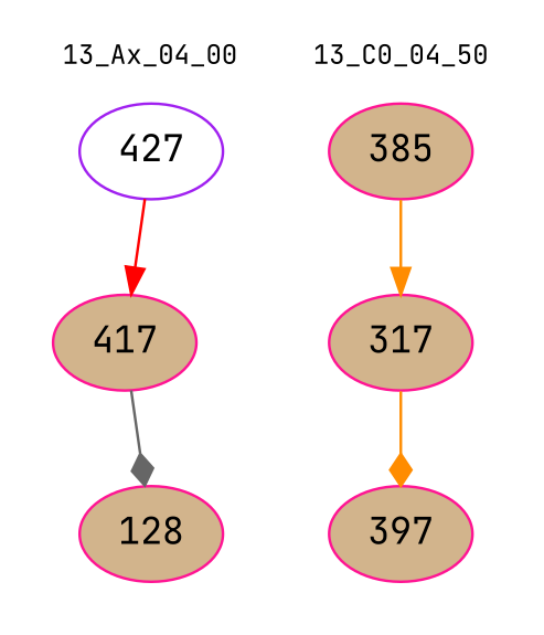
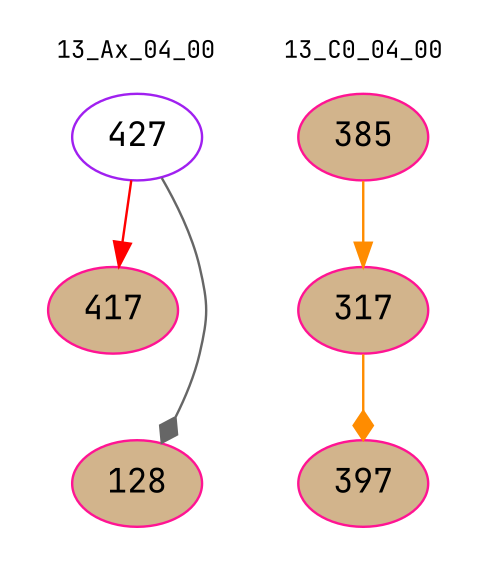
  digraph {
    fontname="JetBrains Mono"
    node [color=deeppink fillcolor=tan fontname="JetBrains Mono" style=filled]
    edge [arrowhead=normal color=darkorange fontname="JetBrains Mono" style=solid]
    n1 [color=purple fillcolor=white label=427]
    n2 [label=417]
    n3 [label=128]
    n4 [label=385]
    n5 [label=317]
    n6 [label=397]
    subgraph cluster_1 {
      color=white
      fontsize=10
      label="13_Ax_04_00"
      n1
      n2
      n3
    }
    subgraph cluster_2 {
      color=white
      fontsize=10
-     label="13_C0_04_50"
+     label="13_C0_04_00"
      n4
      n5
      n6
    }
    n1 -> n2 [color=red]
-   n2 -> n3 [arrowhead=diamond color=gray40]
+   n1 -> n3 [arrowhead=diamond color=gray40]
    n4 -> n5
    n5 -> n6 [arrowhead=diamond]
  }
